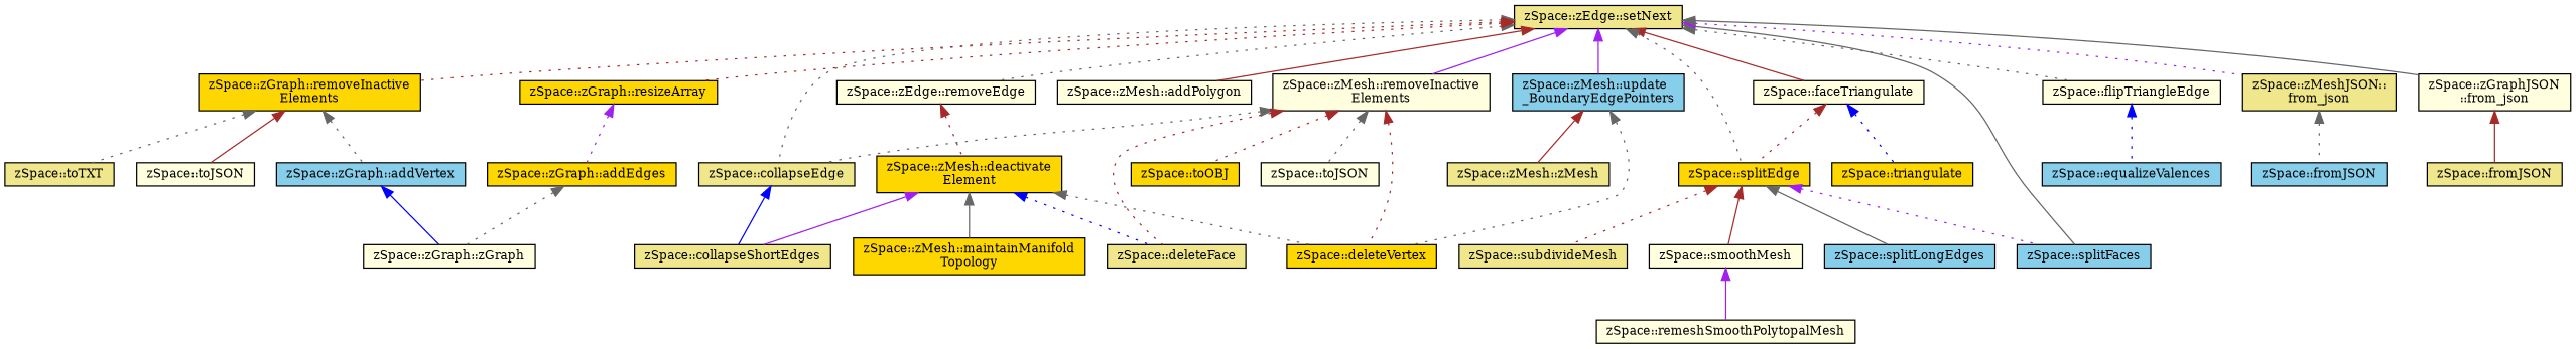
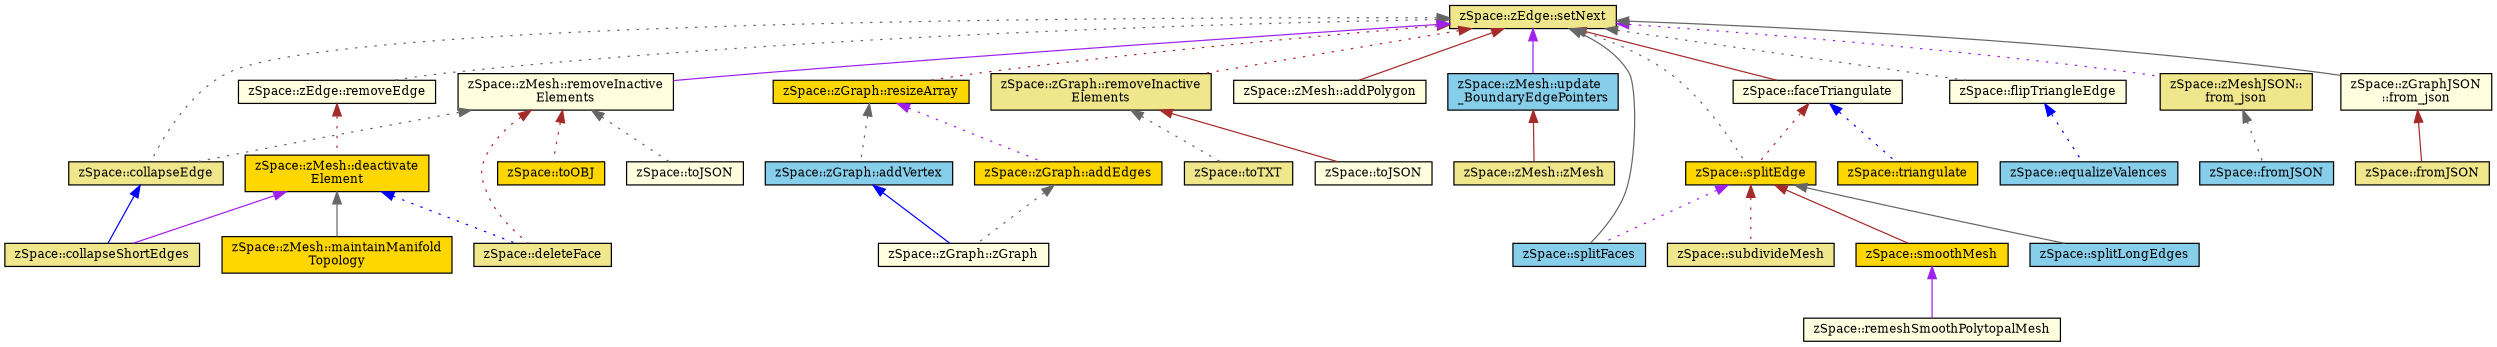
  digraph {
    fontname="DejaVu Serif"
    rankdir=TB
    node [color=black fillcolor=lightyellow fontname="DejaVu Serif" fontsize=10 shape=record style=filled]
    edge [color=gray40 dir=back fontname="DejaVu Serif" fontsize=10 labelfontname=Helvetica labelfontsize=10 style=dotted]
    n1 [fillcolor=khaki fontcolor=black height=0.2 label="zSpace::zEdge::setNext" width=0.4]
    n2 [height=0.2 label="zSpace::zEdge::removeEdge" width=0.4]
    n3 [fillcolor=khaki height=0.2 label="zSpace::collapseEdge" width=0.4]
    n4 [fillcolor=gold height=0.2 label="zSpace::zGraph::resizeArray" width=0.4]
-   n5 [fillcolor=gold height=0.2 label="zSpace::zGraph::removeInactive\lElements" width=0.4]
+   n5 [fillcolor=khaki height=0.2 label="zSpace::zGraph::removeInactive\lElements" width=0.4]
    n6 [height=0.2 label="zSpace::zMesh::addPolygon" width=0.4]
    n7 [fillcolor=skyblue height=0.2 label="zSpace::zMesh::update\l_BoundaryEdgePointers" width=0.4]
    n8 [height=0.2 label="zSpace::zMesh::removeInactive\lElements" width=0.4]
    n9 [height=0.2 label="zSpace::faceTriangulate" width=0.4]
    n10 [fillcolor=gold height=0.2 label="zSpace::splitEdge" width=0.4]
    n11 [fillcolor=skyblue height=0.2 label="zSpace::splitFaces" width=0.4]
    n12 [height=0.2 label="zSpace::flipTriangleEdge" width=0.4]
    n13 [fillcolor=khaki height=0.2 label="zSpace::zMeshJSON::\lfrom_json" width=0.4]
    n14 [height=0.2 label="zSpace::zGraphJSON\l::from_json" width=0.4]
    n15 [fillcolor=gold height=0.2 label="zSpace::zMesh::deactivate\lElement" width=0.4]
    n16 [fillcolor=khaki height=0.2 label="zSpace::collapseShortEdges" width=0.4]
    n17 [fillcolor=skyblue height=0.2 label="zSpace::zGraph::addVertex" width=0.4]
    n18 [fillcolor=gold height=0.2 label="zSpace::zGraph::addEdges" width=0.4]
    n19 [fillcolor=khaki height=0.2 label="zSpace::toTXT" width=0.4]
    n20 [height=0.2 label="zSpace::toJSON" width=0.4]
-   n21 [fillcolor=gold height=0.2 label="zSpace::deleteVertex" width=0.4]
    n22 [fillcolor=khaki height=0.2 label="zSpace::zMesh::zMesh" width=0.4]
    n23 [fillcolor=khaki height=0.2 label="zSpace::deleteFace" width=0.4]
    n24 [fillcolor=gold height=0.2 label="zSpace::toOBJ" width=0.4]
    n25 [height=0.2 label="zSpace::toJSON" width=0.4]
    n26 [fillcolor=gold height=0.2 label="zSpace::triangulate" width=0.4]
    n27 [fillcolor=khaki height=0.2 label="zSpace::subdivideMesh" width=0.4]
-   n28 [height=0.2 label="zSpace::smoothMesh" width=0.4]
+   n28 [fillcolor=gold height=0.2 label="zSpace::smoothMesh" width=0.4]
    n29 [fillcolor=skyblue height=0.2 label="zSpace::splitLongEdges" width=0.4]
    n30 [fillcolor=skyblue height=0.2 label="zSpace::equalizeValences" width=0.4]
    n31 [fillcolor=skyblue height=0.2 label="zSpace::fromJSON" width=0.4]
    n32 [fillcolor=khaki height=0.2 label="zSpace::fromJSON" width=0.4]
    n33 [fillcolor=gold height=0.2 label="zSpace::zMesh::maintainManifold\lTopology" width=0.4]
    n34 [height=0.2 label="zSpace::zGraph::zGraph" width=0.4]
    n35 [height=0.2 label="zSpace::remeshSmoothPolytopalMesh" width=0.4]
    n1 -> n2
    n1 -> n3
    n1 -> n4 [color=brown]
    n1 -> n5 [color=brown]
    n1 -> n6 [color=brown style=solid]
    n1 -> n7 [color=purple style=solid]
    n1 -> n8 [color=purple style=solid]
    n1 -> n9 [color=brown style=solid]
    n1 -> n10
    n1 -> n11 [style=solid]
    n1 -> n12
    n1 -> n13 [color=purple]
    n1 -> n14 [style=solid]
    n2 -> n15 [color=brown]
    n3 -> n16 [color=blue style=solid]
-   n5 -> n17
+   n4 -> n17
    n4 -> n18 [color=purple]
    n5 -> n19
    n5 -> n20 [color=brown style=solid]
-   n7 -> n21
    n7 -> n22 [color=brown style=solid]
    n8 -> n3
-   n8 -> n21 [color=brown]
    n8 -> n23 [color=brown]
    n8 -> n24 [color=brown]
    n8 -> n25
    n9 -> n10 [color=brown]
    n9 -> n26 [color=blue]
    n10 -> n11 [color=purple]
    n10 -> n27 [color=brown]
    n10 -> n28 [color=brown style=solid]
    n10 -> n29 [style=solid]
    n12 -> n30 [color=blue]
    n13 -> n31
    n14 -> n32 [color=brown style=solid]
    n15 -> n16 [color=purple style=solid]
-   n15 -> n21
    n15 -> n23 [color=blue]
    n15 -> n33 [style=solid]
    n17 -> n34 [color=blue style=solid]
    n18 -> n34
    n28 -> n35 [color=purple style=solid]
  }
